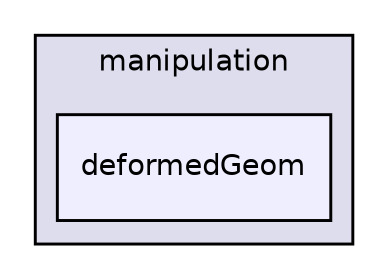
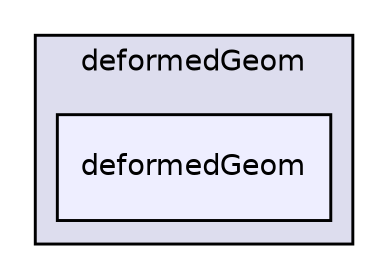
  digraph {
    compound=true
    n1 [fillcolor="#eeeeff" fontname=Helvetica fontsize=10 label=deformedGeom pencolor=black shape=box style=filled]
    subgraph cluster_1 {
      bgcolor="#ddddee"
      fontname=Helvetica
      fontsize=10
-     label=manipulation
+     label=deformedGeom
      pencolor=black
      n1
    }
  }
